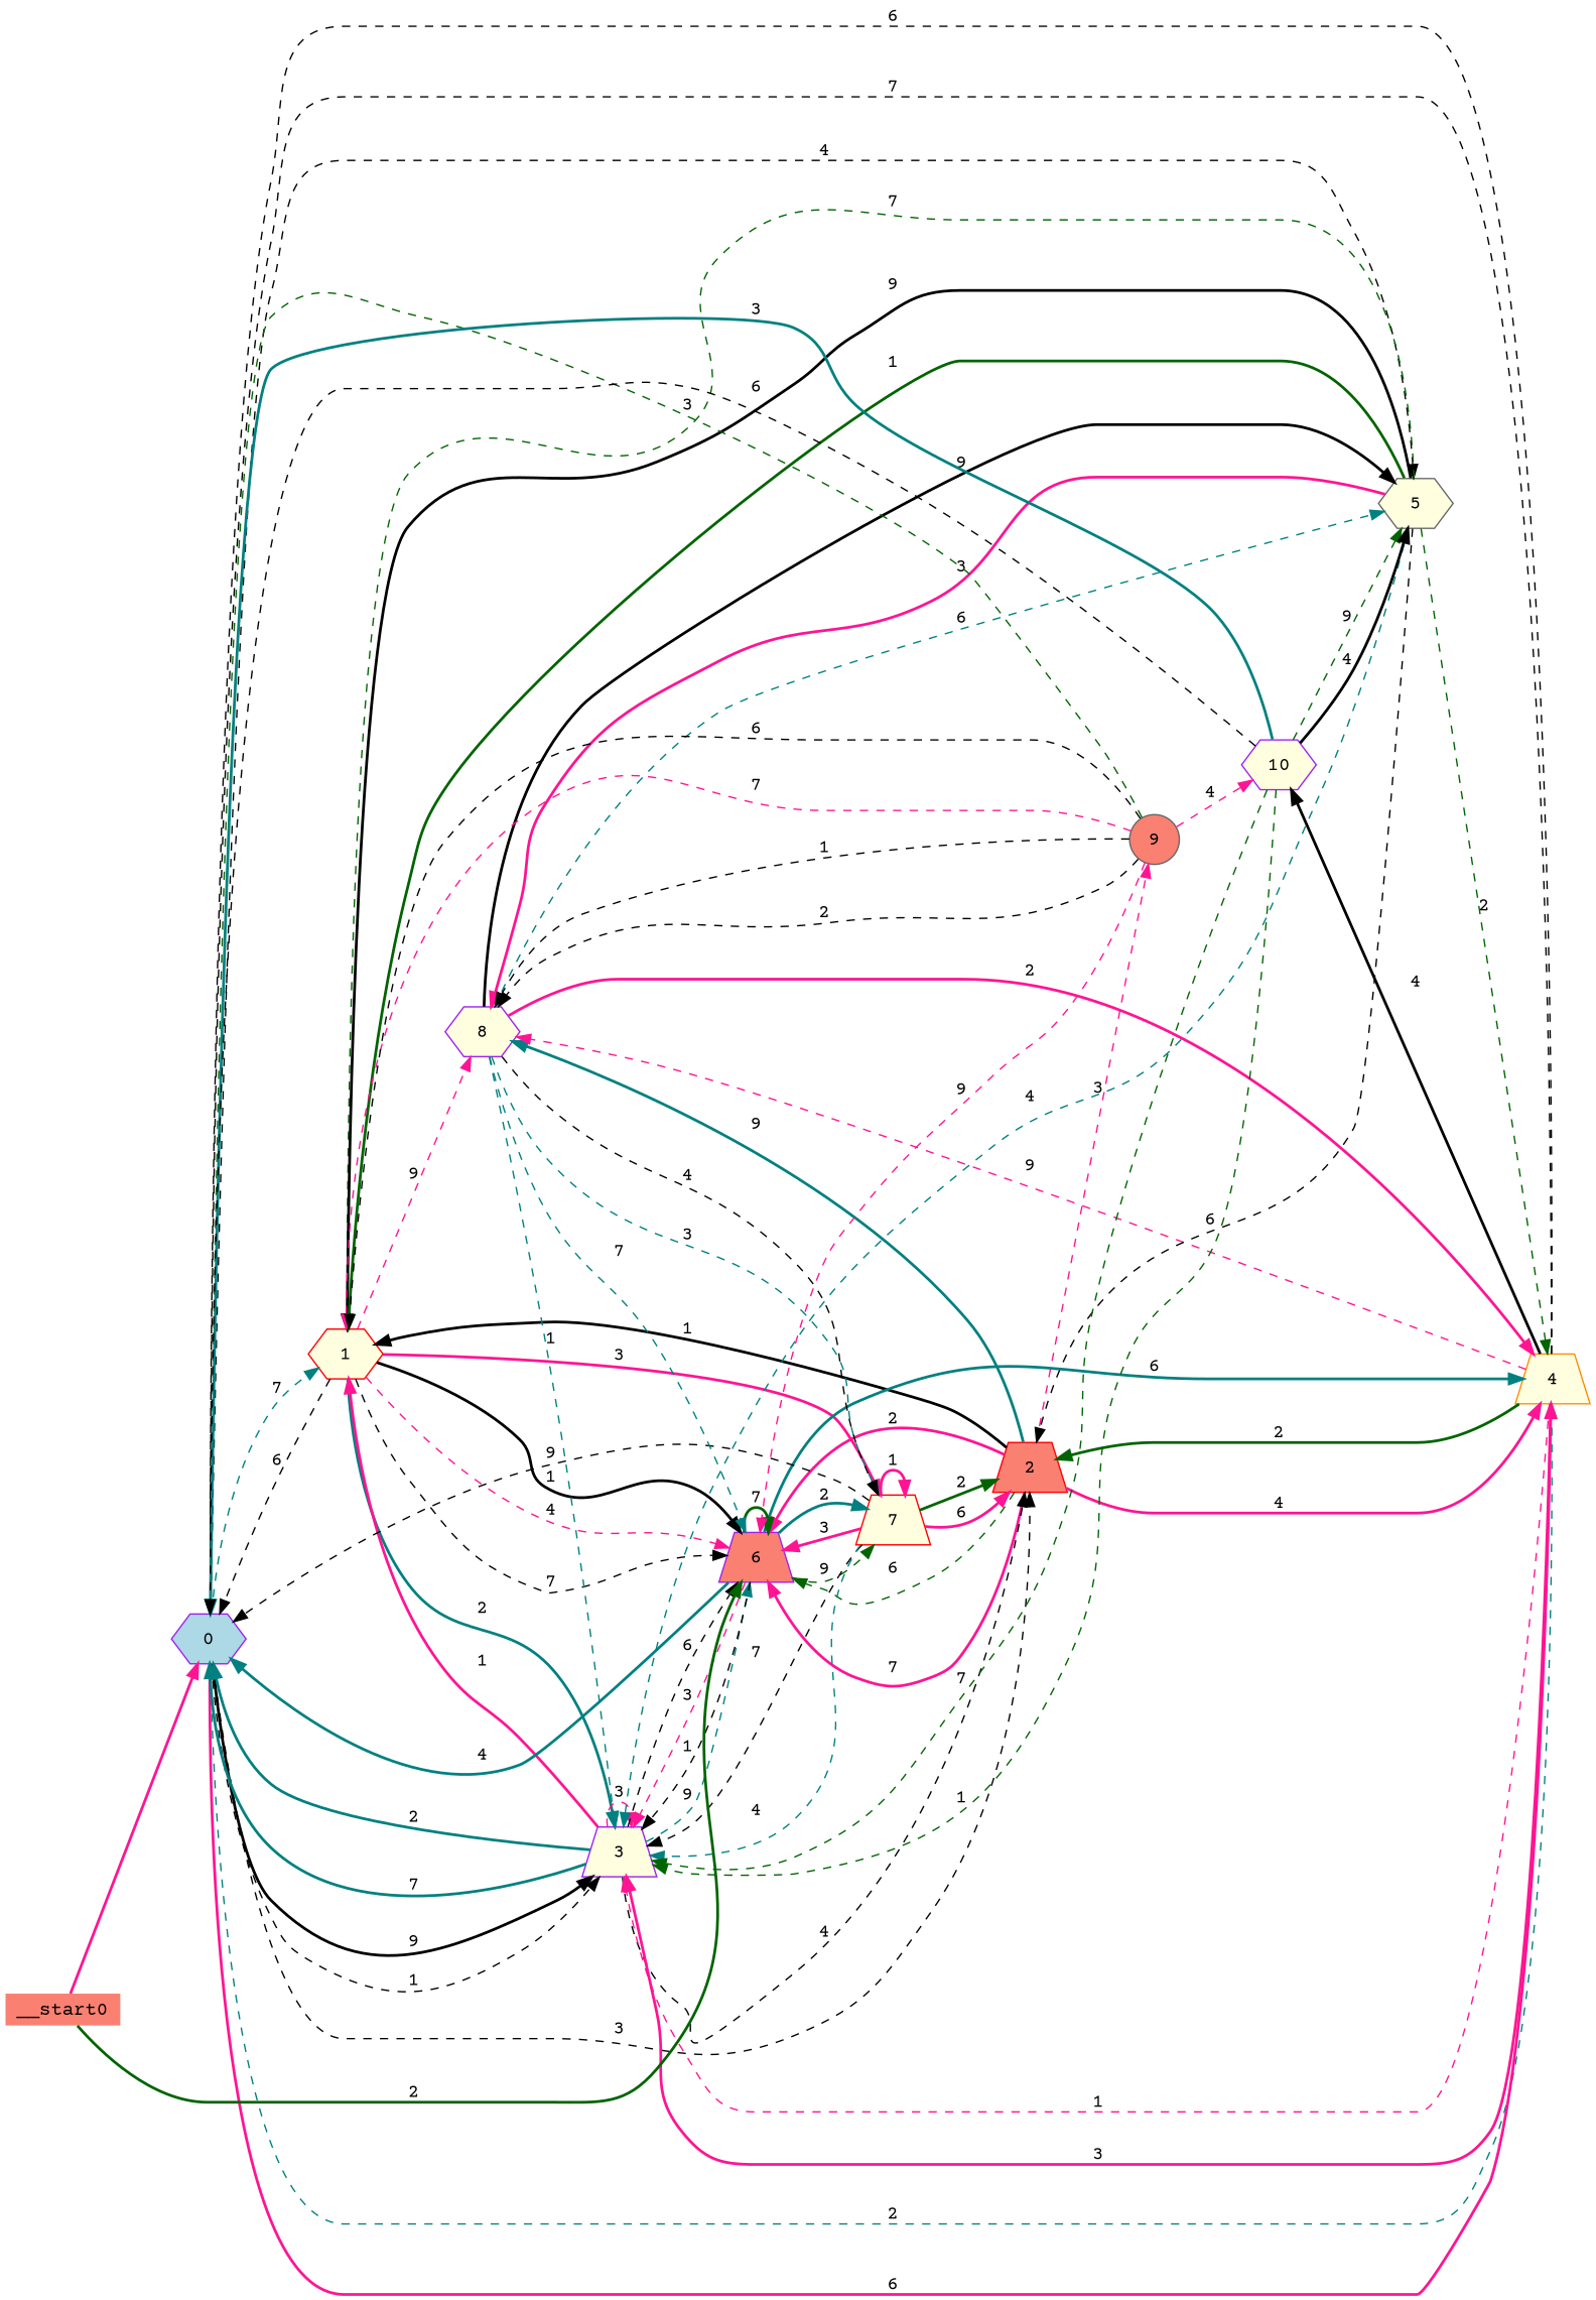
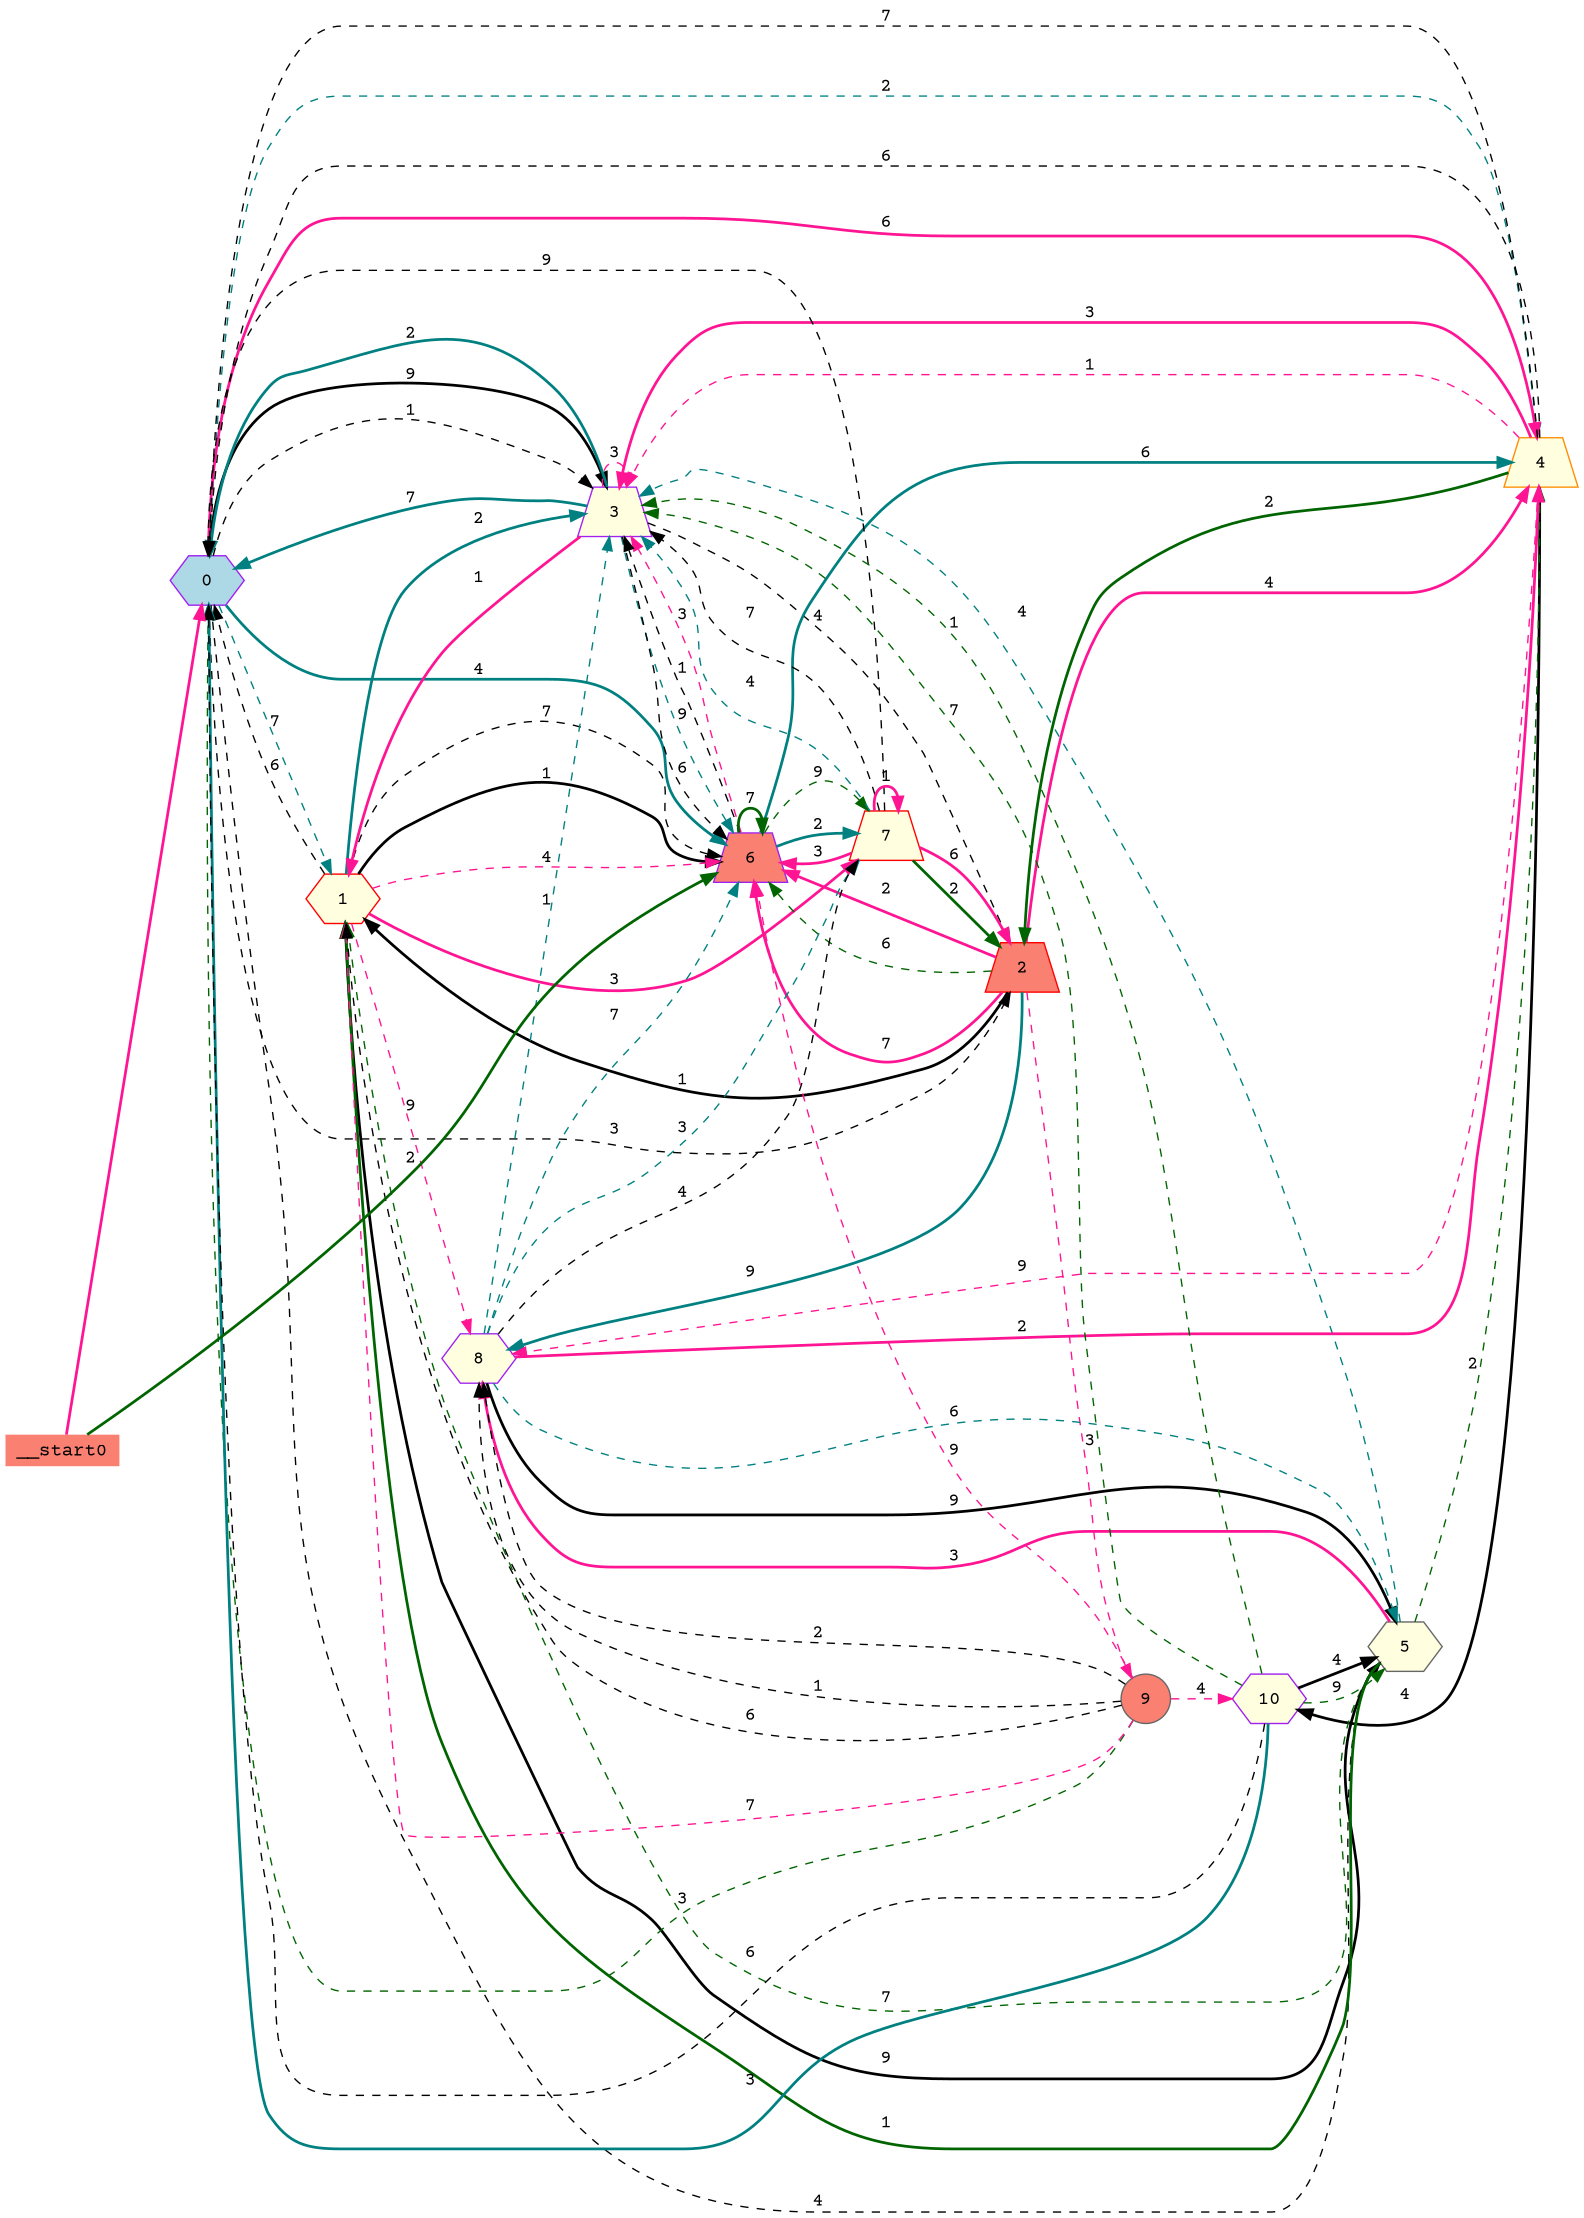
  digraph {
    fontname="Courier Prime"
    rankdir=LR
    node [color=purple fillcolor=lightyellow fontname="Courier Prime" shape=hexagon style=filled]
    edge [color=black fontname="Courier Prime" style=dashed]
    n1 [fillcolor=lightblue label=0]
    n2 [color=red label=1]
    n3 [color=red fillcolor=salmon label=2 shape=trapezium]
    n4 [label=3 shape=trapezium]
    n5 [color=darkorange label=4 shape=trapezium]
    n6 [color=gray40 label=5]
    n7 [fillcolor=salmon label=6 shape=trapezium]
    n8 [color=red label=7 shape=trapezium]
    n9 [label=8]
    n10 [color=gray40 fillcolor=salmon label=9 shape=circle]
    n11 [label=10]
    __start0 [color=darkorange fillcolor=salmon height=0 shape=none width=0]
    n1 -> n2 [color=teal label=7]
    n1 -> n3 [label=3]
    n1 -> n4 [label=9 style=bold]
    n1 -> n4 [label=1]
    n1 -> n5 [color=teal label=2]
    n1 -> n5 [color=deeppink label=6 style=bold]
    n1 -> n6 [label=4]
    n2 -> n1 [label=6]
    n2 -> n4 [color=teal label=2 style=bold]
    n2 -> n7 [label=7]
    n2 -> n7 [label=1 style=bold]
    n2 -> n7 [color=deeppink label=4]
    n2 -> n8 [color=deeppink label=3 style=bold]
    n2 -> n9 [color=deeppink label=9]
    n3 -> n2 [label=1 style=bold]
    n3 -> n5 [color=deeppink label=4 style=bold]
    n3 -> n7 [color=deeppink label=7 style=bold]
    n3 -> n7 [color=deeppink label=2 style=bold]
    n3 -> n7 [color=darkgreen label=6]
    n3 -> n9 [color=teal label=9 style=bold]
    n3 -> n10 [color=deeppink label=3]
    n4 -> n1 [color=teal label=7 style=bold]
    n4 -> n1 [color=teal label=2 style=bold]
    n4 -> n2 [color=deeppink label=1 style=bold]
    n4 -> n3 [label=4]
    n4 -> n4 [color=deeppink label=3]
    n4 -> n7 [color=teal label=9]
    n4 -> n7 [label=6]
    n5 -> n1 [label=7]
    n5 -> n1 [label=6]
    n5 -> n3 [color=darkgreen label=2 style=bold]
    n5 -> n4 [color=deeppink label=3 style=bold]
    n5 -> n4 [color=deeppink label=1]
    n5 -> n9 [color=deeppink label=9]
    n5 -> n11 [label=4 style=bold]
    n6 -> n2 [color=darkgreen label=7]
    n6 -> n2 [label=9 style=bold]
    n6 -> n2 [color=darkgreen label=1 style=bold]
-   n6 -> n3 [label=6]
    n6 -> n4 [color=teal label=4]
    n6 -> n5 [color=darkgreen label=2]
    n6 -> n9 [color=deeppink label=3 style=bold]
-   n7 -> n1 [color=teal label=4 style=bold]
+   n1 -> n7 [color=teal label=4 style=bold]
    n7 -> n4 [color=deeppink label=3]
    n7 -> n4 [label=1]
    n7 -> n5 [color=teal label=6 style=bold]
    n7 -> n7 [color=darkgreen label=7 style=bold]
    n7 -> n8 [color=darkgreen label=9]
    n7 -> n8 [color=teal label=2 style=bold]
    n8 -> n1 [label=9]
    n8 -> n3 [color=darkgreen label=2 style=bold]
    n8 -> n3 [color=deeppink label=6 style=bold]
    n8 -> n4 [label=7]
    n8 -> n4 [color=teal label=4]
    n8 -> n7 [color=deeppink label=3 style=bold]
    n8 -> n8 [color=deeppink label=1 style=bold]
    n9 -> n4 [color=teal label=1]
    n9 -> n5 [color=deeppink label=2 style=bold]
    n9 -> n6 [label=9 style=bold]
    n9 -> n6 [color=teal label=6]
    n9 -> n7 [color=teal label=7]
    n9 -> n8 [color=teal label=3]
    n9 -> n8 [label=4]
    n10 -> n1 [color=darkgreen label=3]
    n10 -> n2 [color=deeppink label=7]
    n10 -> n2 [label=6]
    n10 -> n7 [color=deeppink label=9]
    n10 -> n9 [label=2]
    n10 -> n9 [label=1]
    n10 -> n11 [color=deeppink label=4]
    n11 -> n1 [color=teal label=3 style=bold]
    n11 -> n1 [label=6]
    n11 -> n4 [color=darkgreen label=7]
    n11 -> n4 [color=darkgreen label=1]
    n11 -> n6 [color=darkgreen label=9]
    n11 -> n6 [label=4 style=bold]
    __start0 -> n1 [color=deeppink style=bold]
    __start0 -> n7 [color=darkgreen label=2 style=bold]
  }
